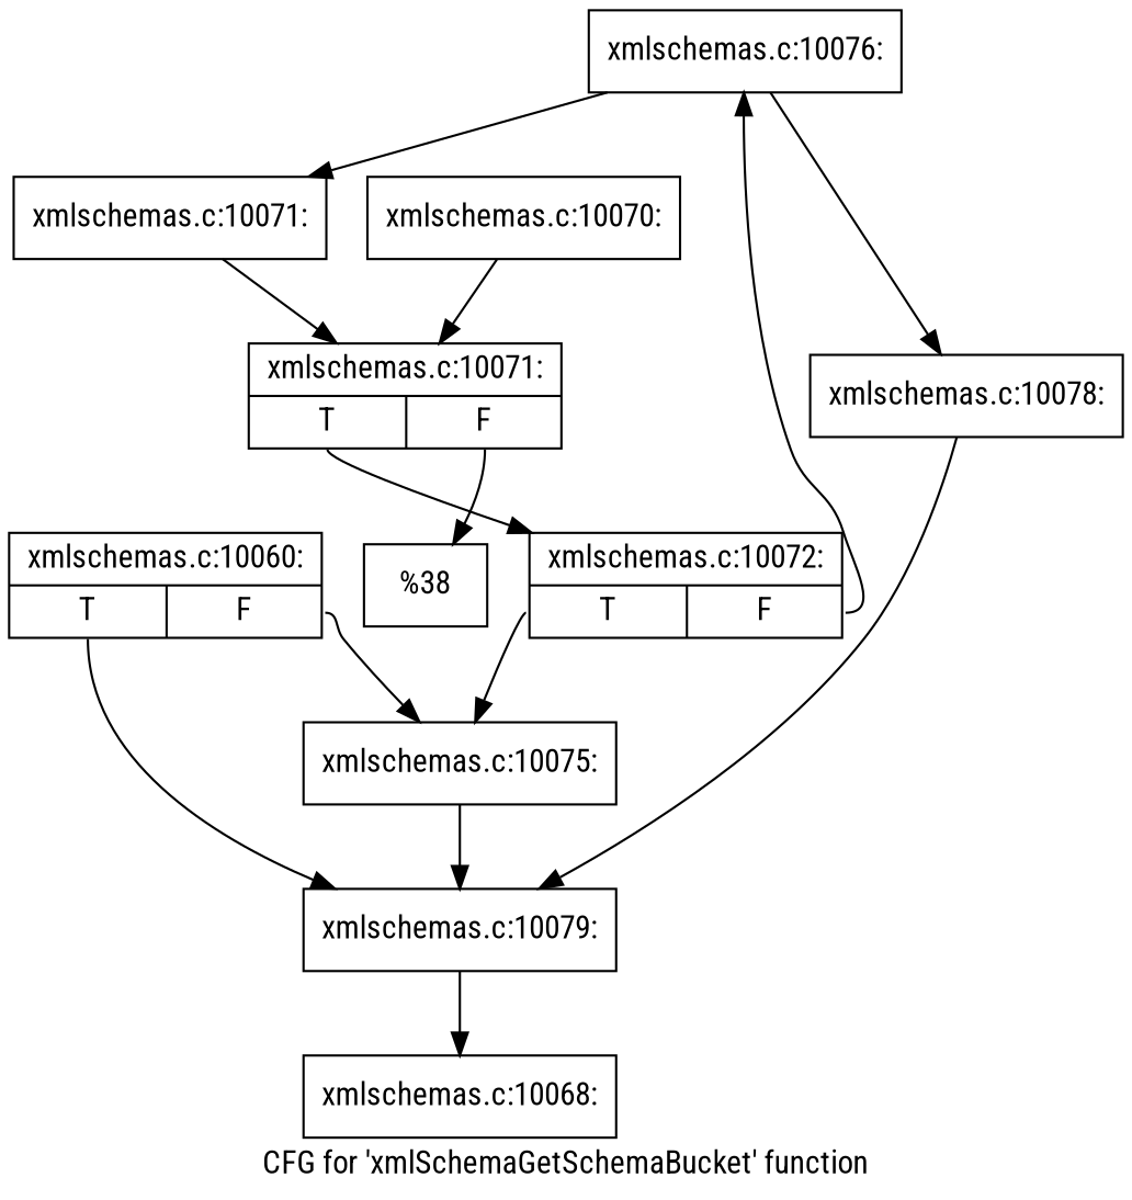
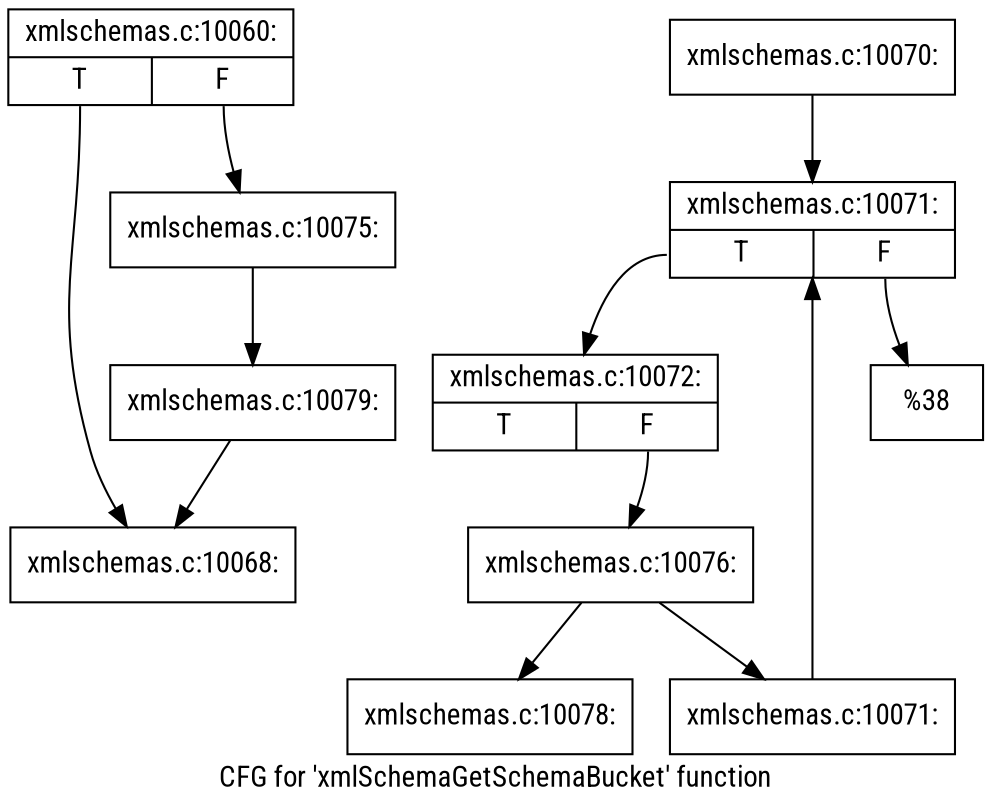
  digraph {
    fontname="Roboto Condensed"
    label="CFG for 'xmlSchemaGetSchemaBucket' function"
    node [fontname="Roboto Condensed" shape=record]
    edge [fontname="Roboto Condensed"]
    n1 [label="{xmlschemas.c:10060:|{<s0>T|<s1>F}}"]
    n2 [label="{xmlschemas.c:10068:}"]
    n3 [label="{xmlschemas.c:10075:}"]
    n4 [label="{xmlschemas.c:10070:}"]
    n5 [label="{xmlschemas.c:10071:|{<s0>T|<s1>F}}"]
    n6 [label="{xmlschemas.c:10079:}"]
    n7 [label="{xmlschemas.c:10072:|{<s0>T|<s1>F}}"]
    n8 [label="{%38}"]
    n9 [label="{xmlschemas.c:10076:}"]
    n10 [label="{xmlschemas.c:10078:}"]
    n11 [label="{xmlschemas.c:10071:}"]
-   n1 -> n6 [tailport=s0]
+   n1 -> n2 [tailport=s0]
    n1 -> n3 [tailport=s1]
    n3 -> n6
    n4 -> n5
    n5 -> n7 [tailport=s0]
    n5 -> n8 [tailport=s1]
    n6 -> n2
-   n7 -> n3 [tailport=s0]
    n7 -> n9 [tailport=s1]
    n9 -> n10
    n9 -> n11
-   n10 -> n6
    n11 -> n5
  }
